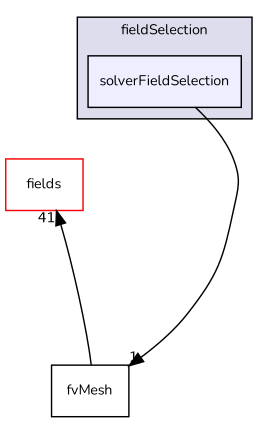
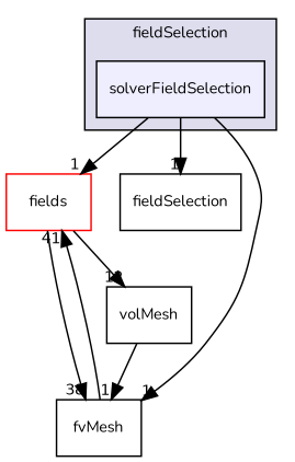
  digraph {
    compound=true
    fontname=Nunito
    node [fontname=Nunito fontsize=10 shape=box]
    edge [fontname=Nunito headlabel=1 labeldistance=1.5 labelfontname=Helvetica labelfontsize=10]
    n1 [fillcolor="#eeeeff" label=solverFieldSelection pencolor=black style=filled]
    n2 [color=red label=fields]
+   n3 [label=fieldSelection]
    n4 [color=black label=fvMesh]
+   n5 [label=volMesh]
    subgraph cluster_1 {
      bgcolor="#ddddee"
      fontsize=10
      label=fieldSelection
      pencolor=black
      n1
    }
+   n1 -> n2
+   n1 -> n3
    n1 -> n4
+   n2 -> n4 [headlabel=38]
+   n2 -> n5 [headlabel=12]
    n4 -> n2 [headlabel=41]
+   n5 -> n4
  }
